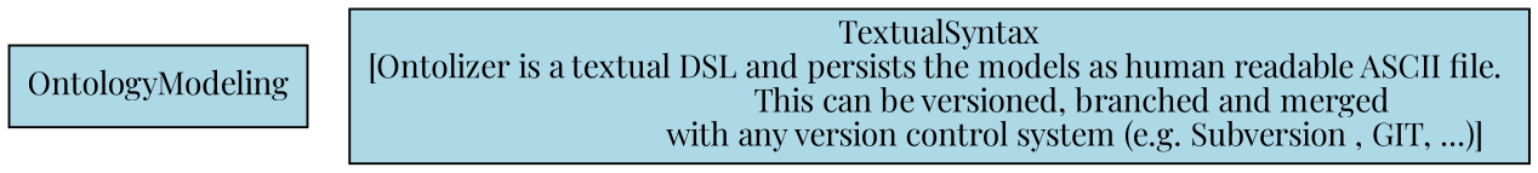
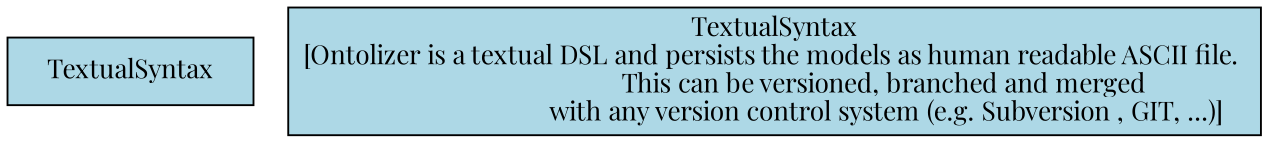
  digraph {
    fontname="Playfair Display"
    node [fillcolor=lightblue shape=rectangle style=filled fontname="Playfair Display"]
-   OntologyModeling
+   OntologyModeling [label=TextualSyntax]
    n2 [label="TextualSyntax\n[Ontolizer is a textual DSL and persists the models as human readable ASCII file. \n				This can be versioned, branched and merged \n				with any version control system (e.g. Subversion , GIT, ...)]"]
  }
